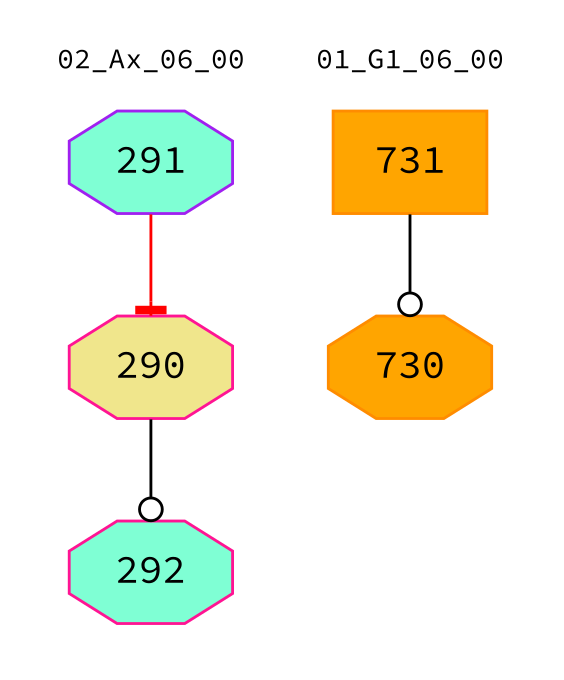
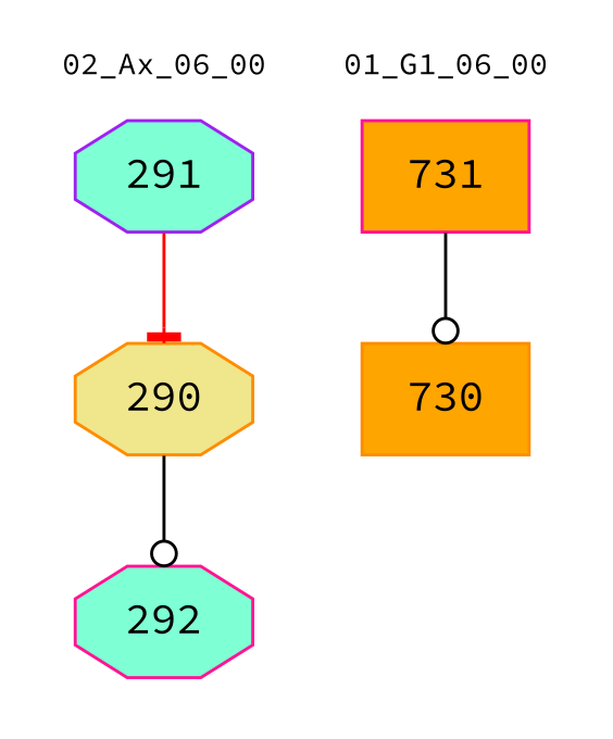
  digraph {
    fontname="Source Code Pro"
    node [color=darkorange fillcolor=aquamarine fontname="Source Code Pro" shape=octagon style=filled]
    edge [arrowhead=odot color=black fontname="Source Code Pro"]
    n1 [color=purple label=291]
-   n2 [color=deeppink fillcolor=khaki label=290]
+   n2 [fillcolor=khaki label=290]
    n3 [color=deeppink label=292]
-   n4 [fillcolor=orange label=731 shape=box]
-   n5 [fillcolor=orange label=730]
+   n4 [color=deeppink fillcolor=orange label=731 shape=box]
+   n5 [fillcolor=orange label=730 shape=box]
    subgraph cluster_1 {
      color=white
      fontsize=10
      label="02_Ax_06_00"
      n1
      n2
      n3
    }
    subgraph cluster_2 {
      color=white
      fontsize=10
      label="01_G1_06_00"
      n4
      n5
    }
    n1 -> n2 [arrowhead=tee color=red]
    n2 -> n3
    n4 -> n5
  }
